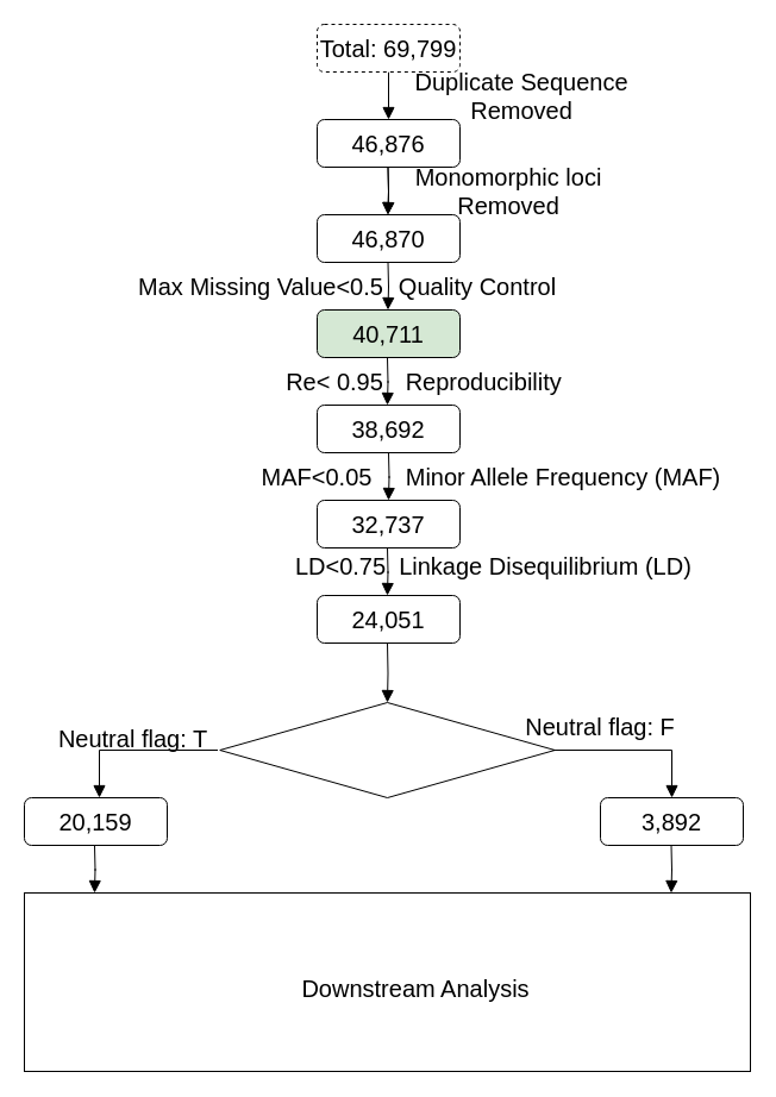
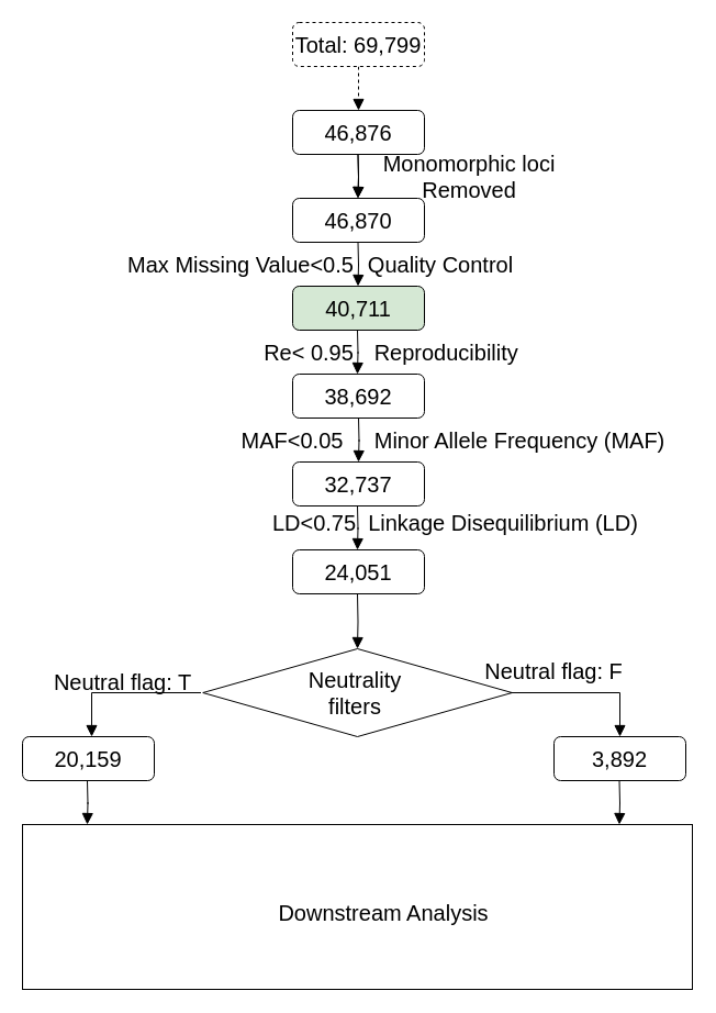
  <mxCell id="0" />
  <mxCell id="1" parent="0" />
- <mxCell id="2" value="" style="rounded=0;html=1;jettySize=auto;orthogonalLoop=1;fontSize=20;endArrow=block;endFill=1;endSize=8;strokeWidth=1;shadow=0;labelBackgroundColor=none;edgeStyle=orthogonalEdgeStyle;entryX=0.5;entryY=0;entryDx=0;entryDy=0;" parent="1" source="3" target="5" edge="1"><mxGeometry relative="1" as="geometry"><mxPoint x="326" y="110" as="targetPoint" /></mxGeometry></mxCell>
+ <mxCell id="2" value="" style="rounded=0;html=1;jettySize=auto;orthogonalLoop=1;fontSize=20;endArrow=block;endFill=1;endSize=8;strokeWidth=1;shadow=0;labelBackgroundColor=none;edgeStyle=orthogonalEdgeStyle;entryX=0.5;entryY=0;entryDx=0;entryDy=0;dashed=1;" parent="1" source="3" target="5" edge="1"><mxGeometry relative="1" as="geometry"><mxPoint x="326" y="110" as="targetPoint" /></mxGeometry></mxCell>
  <mxCell id="3" value="Total: 69,799" style="rounded=1;whiteSpace=wrap;html=1;fontSize=20;glass=0;strokeWidth=1;shadow=0;dashed=1;" parent="1" vertex="1"><mxGeometry x="266" y="20" width="120" height="40" as="geometry" /></mxCell>
  <mxCell id="4" value="46,870" style="rounded=1;whiteSpace=wrap;html=1;fontSize=20;glass=0;strokeWidth=1;shadow=0;" parent="1" vertex="1"><mxGeometry x="266" y="180" width="120" height="40" as="geometry" /></mxCell>
  <mxCell id="5" value="46,876" style="rounded=1;whiteSpace=wrap;html=1;strokeWidth=1;fontSize=20;" parent="1" vertex="1"><mxGeometry x="266" y="100" width="120" height="40" as="geometry" /></mxCell>
- <mxCell id="6" value="Duplicate Sequence Removed" style="text;html=1;strokeColor=none;fillColor=none;align=center;verticalAlign=middle;whiteSpace=wrap;rounded=0;strokeWidth=1;fontSize=20;" parent="1" vertex="1"><mxGeometry x="326" y="70" width="224" height="20" as="geometry" /></mxCell>
  <mxCell id="7" value="" style="rounded=0;html=1;jettySize=auto;orthogonalLoop=1;fontSize=20;endArrow=block;endFill=1;endSize=8;strokeWidth=1;shadow=0;labelBackgroundColor=none;edgeStyle=orthogonalEdgeStyle;entryX=0.5;entryY=0;entryDx=0;entryDy=0;" parent="1" edge="1"><mxGeometry relative="1" as="geometry"><mxPoint x="325.5" y="140" as="sourcePoint" /><mxPoint x="325.5" y="180" as="targetPoint" /></mxGeometry></mxCell>
  <mxCell id="8" value="Monomorphic loci Removed" style="text;html=1;strokeColor=none;fillColor=none;align=center;verticalAlign=middle;whiteSpace=wrap;rounded=0;strokeWidth=1;fontSize=20;" parent="1" vertex="1"><mxGeometry x="327" y="150" width="200" height="20" as="geometry" /></mxCell>
  <mxCell id="9" value="" style="rounded=0;html=1;jettySize=auto;orthogonalLoop=1;fontSize=20;endArrow=block;endFill=1;endSize=8;strokeWidth=1;shadow=0;labelBackgroundColor=none;edgeStyle=orthogonalEdgeStyle;entryX=0.5;entryY=0;entryDx=0;entryDy=0;" parent="1" edge="1"><mxGeometry relative="1" as="geometry"><mxPoint x="325.5" y="140" as="sourcePoint" /><mxPoint x="325.5" y="180" as="targetPoint" /></mxGeometry></mxCell>
  <mxCell id="10" value="" style="rounded=0;html=1;jettySize=auto;orthogonalLoop=1;fontSize=20;endArrow=block;endFill=1;endSize=8;strokeWidth=1;shadow=0;labelBackgroundColor=none;edgeStyle=orthogonalEdgeStyle;entryX=0.5;entryY=0;entryDx=0;entryDy=0;" parent="1" edge="1"><mxGeometry relative="1" as="geometry"><mxPoint x="325.5" y="220" as="sourcePoint" /><mxPoint x="325.5" y="260" as="targetPoint" /></mxGeometry></mxCell>
  <mxCell id="11" value="" style="rounded=0;html=1;jettySize=auto;orthogonalLoop=1;fontSize=20;endArrow=block;endFill=1;endSize=8;strokeWidth=1;shadow=0;labelBackgroundColor=none;edgeStyle=orthogonalEdgeStyle;entryX=0.5;entryY=0;entryDx=0;entryDy=0;" parent="1" edge="1"><mxGeometry relative="1" as="geometry"><mxPoint x="325" y="300" as="sourcePoint" /><mxPoint x="325" y="340" as="targetPoint" /></mxGeometry></mxCell>
  <mxCell id="12" value="" style="rounded=0;html=1;jettySize=auto;orthogonalLoop=1;fontSize=20;endArrow=block;endFill=1;endSize=8;strokeWidth=1;shadow=0;labelBackgroundColor=none;edgeStyle=orthogonalEdgeStyle;" parent="1" edge="1"><mxGeometry relative="1" as="geometry"><mxPoint x="326" y="380" as="sourcePoint" /><mxPoint x="326" y="420" as="targetPoint" /></mxGeometry></mxCell>
  <mxCell id="13" value="" style="rounded=0;html=1;jettySize=auto;orthogonalLoop=1;fontSize=20;endArrow=block;endFill=1;endSize=8;strokeWidth=1;shadow=0;labelBackgroundColor=none;edgeStyle=orthogonalEdgeStyle;entryX=0.5;entryY=0;entryDx=0;entryDy=0;" parent="1" edge="1"><mxGeometry relative="1" as="geometry"><mxPoint x="325" y="460" as="sourcePoint" /><mxPoint x="325" y="500" as="targetPoint" /></mxGeometry></mxCell>
  <mxCell id="14" value="" style="rounded=0;html=1;jettySize=auto;orthogonalLoop=1;fontSize=20;endArrow=block;endFill=1;endSize=8;strokeWidth=1;shadow=0;labelBackgroundColor=none;edgeStyle=orthogonalEdgeStyle;entryX=0.5;entryY=0;entryDx=0;entryDy=0;" parent="1" edge="1" target="27"><mxGeometry relative="1" as="geometry"><mxPoint x="325" y="540" as="sourcePoint" /><mxPoint x="325" y="580" as="targetPoint" /></mxGeometry></mxCell>
  <mxCell id="15" value="40,711" style="rounded=1;whiteSpace=wrap;html=1;fontSize=20;glass=0;strokeWidth=1;shadow=0;fillColor=#d5e8d4;" parent="1" vertex="1"><mxGeometry x="266" y="260" width="120" height="40" as="geometry" /></mxCell>
  <mxCell id="16" value="Quality Control" style="text;html=1;strokeColor=none;fillColor=none;align=center;verticalAlign=middle;whiteSpace=wrap;rounded=0;strokeWidth=1;fontSize=20;" parent="1" vertex="1"><mxGeometry x="316" y="230" width="170" height="20" as="geometry" /></mxCell>
  <mxCell id="17" value="Max Missing Value&amp;lt;0.5" style="text;html=1;strokeColor=none;fillColor=none;align=center;verticalAlign=middle;whiteSpace=wrap;rounded=0;strokeWidth=1;fontSize=20;" parent="1" vertex="1"><mxGeometry x="111" y="230" width="216" height="20" as="geometry" /></mxCell>
  <mxCell id="18" value="Reproducibility&amp;nbsp;" style="text;html=1;strokeColor=none;fillColor=none;align=center;verticalAlign=middle;whiteSpace=wrap;rounded=0;strokeWidth=1;fontSize=20;" parent="1" vertex="1"><mxGeometry x="336" y="310" width="146" height="20" as="geometry" /></mxCell>
  <mxCell id="19" value="Re&amp;lt; 0.95" style="text;html=1;strokeColor=none;fillColor=none;align=center;verticalAlign=middle;whiteSpace=wrap;rounded=0;strokeWidth=1;fontSize=20;" parent="1" vertex="1"><mxGeometry x="236" y="310" width="90" height="20" as="geometry" /></mxCell>
  <mxCell id="20" value="38,692" style="rounded=1;whiteSpace=wrap;html=1;fontSize=20;glass=0;strokeWidth=1;shadow=0;" parent="1" vertex="1"><mxGeometry x="266" y="340" width="120" height="40" as="geometry" /></mxCell>
  <mxCell id="21" value="32,737" style="rounded=1;whiteSpace=wrap;html=1;fontSize=20;glass=0;strokeWidth=1;shadow=0;" parent="1" vertex="1"><mxGeometry x="266" y="420" width="120" height="40" as="geometry" /></mxCell>
  <mxCell id="22" value="Minor Allele Frequency (MAF)" style="text;html=1;strokeColor=none;fillColor=none;align=center;verticalAlign=middle;whiteSpace=wrap;rounded=0;strokeWidth=1;fontSize=20;" parent="1" vertex="1"><mxGeometry x="326" y="390" width="294" height="20" as="geometry" /></mxCell>
  <mxCell id="23" value="MAF&amp;lt;0.05" style="text;html=1;strokeColor=none;fillColor=none;align=center;verticalAlign=middle;whiteSpace=wrap;rounded=0;strokeWidth=1;fontSize=20;" parent="1" vertex="1"><mxGeometry x="226" y="390" width="80" height="20" as="geometry" /></mxCell>
  <mxCell id="24" value="Linkage Disequilibrium (LD)" style="text;html=1;strokeColor=none;fillColor=none;align=center;verticalAlign=middle;whiteSpace=wrap;rounded=0;strokeWidth=1;fontSize=20;" parent="1" vertex="1"><mxGeometry x="320" y="450" width="276" height="50" as="geometry" /></mxCell>
  <mxCell id="25" value="24,051" style="rounded=1;whiteSpace=wrap;html=1;fontSize=20;glass=0;strokeWidth=1;shadow=0;" parent="1" vertex="1"><mxGeometry x="266" y="500" width="120" height="40" as="geometry" /></mxCell>
  <mxCell id="26" value="LD&amp;lt;0.75" style="text;html=1;strokeColor=none;fillColor=none;align=center;verticalAlign=middle;whiteSpace=wrap;rounded=0;strokeWidth=1;fontSize=20;" parent="1" vertex="1"><mxGeometry x="246" y="465" width="80" height="20" as="geometry" /></mxCell>
  <mxCell id="27" value="" style="rhombus;whiteSpace=wrap;html=1;strokeWidth=1;fontSize=20;" vertex="1" parent="1"><mxGeometry x="184.25" y="590" width="281.5" height="80" as="geometry" /></mxCell>
  <mxCell id="28" value="" style="rounded=0;html=1;jettySize=auto;orthogonalLoop=1;fontSize=20;endArrow=block;endFill=1;endSize=8;strokeWidth=1;shadow=0;labelBackgroundColor=none;edgeStyle=orthogonalEdgeStyle;" edge="1" parent="1"><mxGeometry relative="1" as="geometry"><mxPoint x="182.5" y="630" as="sourcePoint" /><mxPoint x="83" y="670" as="targetPoint" /><Array as="points"><mxPoint x="83" y="630" /></Array></mxGeometry></mxCell>
  <mxCell id="29" value="" style="rounded=0;html=1;jettySize=auto;orthogonalLoop=1;fontSize=20;endArrow=block;endFill=1;endSize=8;strokeWidth=1;shadow=0;labelBackgroundColor=none;edgeStyle=orthogonalEdgeStyle;entryX=0.5;entryY=0;entryDx=0;entryDy=0;" edge="1" parent="1" target="35"><mxGeometry relative="1" as="geometry"><mxPoint x="464" y="630" as="sourcePoint" /><mxPoint x="520" y="670" as="targetPoint" /><Array as="points"><mxPoint x="564" y="630" /></Array></mxGeometry></mxCell>
  <mxCell id="30" value="" style="rounded=0;html=1;jettySize=auto;orthogonalLoop=1;fontSize=20;endArrow=block;endFill=1;endSize=8;strokeWidth=1;shadow=0;labelBackgroundColor=none;edgeStyle=orthogonalEdgeStyle;entryX=0.5;entryY=0;entryDx=0;entryDy=0;" edge="1" parent="1"><mxGeometry relative="1" as="geometry"><mxPoint x="79" y="710" as="sourcePoint" /><mxPoint x="79" y="750" as="targetPoint" /></mxGeometry></mxCell>
+ <mxCell id="31" value="Neutrality filters" style="text;html=1;strokeColor=none;fillColor=none;align=center;verticalAlign=middle;whiteSpace=wrap;rounded=0;strokeWidth=1;fontSize=20;" vertex="1" parent="1"><mxGeometry x="268.25" y="615" width="110" height="30" as="geometry" /></mxCell>
  <mxCell id="32" value="Neutral flag: T" style="text;html=1;strokeColor=none;fillColor=none;align=center;verticalAlign=middle;whiteSpace=wrap;rounded=0;strokeWidth=1;fontSize=20;" vertex="1" parent="1"><mxGeometry x="40" y="610" width="142.5" height="20" as="geometry" /></mxCell>
  <mxCell id="33" value="Neutral flag: F" style="text;html=1;strokeColor=none;fillColor=none;align=center;verticalAlign=middle;whiteSpace=wrap;rounded=0;strokeWidth=1;fontSize=20;" vertex="1" parent="1"><mxGeometry x="434" y="600" width="140" height="20" as="geometry" /></mxCell>
  <mxCell id="34" value="20,159" style="rounded=1;whiteSpace=wrap;html=1;fontSize=20;glass=0;strokeWidth=1;shadow=0;" vertex="1" parent="1"><mxGeometry x="20" y="670" width="120" height="40" as="geometry" /></mxCell>
  <mxCell id="35" value="3,892" style="rounded=1;whiteSpace=wrap;html=1;fontSize=20;glass=0;strokeWidth=1;shadow=0;" vertex="1" parent="1"><mxGeometry x="504" y="670" width="120" height="40" as="geometry" /></mxCell>
  <mxCell id="36" value="" style="rounded=0;whiteSpace=wrap;html=1;strokeWidth=1;fontSize=20;" vertex="1" parent="1"><mxGeometry x="20" y="750" width="610" height="150" as="geometry" /></mxCell>
  <mxCell id="37" value="Downstream Analysis" style="text;html=1;strokeColor=none;fillColor=none;align=center;verticalAlign=middle;whiteSpace=wrap;rounded=0;fontSize=20;" vertex="1" parent="1"><mxGeometry x="169" y="800" width="360" height="60" as="geometry" /></mxCell>
  <mxCell id="38" value="" style="rounded=0;html=1;jettySize=auto;orthogonalLoop=1;fontSize=20;endArrow=block;endFill=1;endSize=8;strokeWidth=1;shadow=0;labelBackgroundColor=none;edgeStyle=orthogonalEdgeStyle;entryX=0.5;entryY=0;entryDx=0;entryDy=0;" edge="1" parent="1"><mxGeometry relative="1" as="geometry"><mxPoint x="563.5" y="710" as="sourcePoint" /><mxPoint x="563.5" y="750" as="targetPoint" /></mxGeometry></mxCell>
